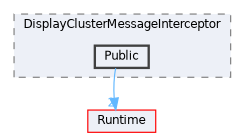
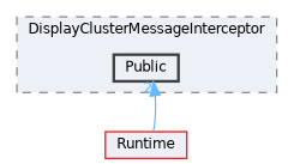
  digraph {
    compound=true
    node [fillcolor="#edf0f7" fontname=Helvetica fontsize=10 shape=box]
    n1 [color=grey25 height=0.2 label=Public style="filled,bold" width=0.4]
    n2 [color=red height=0.2 label=Runtime style=filled width=0.4]
    subgraph cluster_1 {
      bgcolor="#edf0f7"
      fontname=Helvetica
      fontsize=10
      label=DisplayClusterMessageInterceptor
      pencolor=grey50
      style="filled,dashed"
      n1
    }
-   n1 -> n2 [color=steelblue1 fontcolor=steelblue1 fontname=Helvetica fontsize=10 headlabel=2 labeldistance=1.5 labelfontname=Helvetica labelfontsize=10]
+   n2 -> n1 [color=steelblue1 fontcolor=steelblue1 fontname=Helvetica fontsize=10 headlabel=2 labeldistance=1.5 labelfontname=Helvetica labelfontsize=10]
  }
